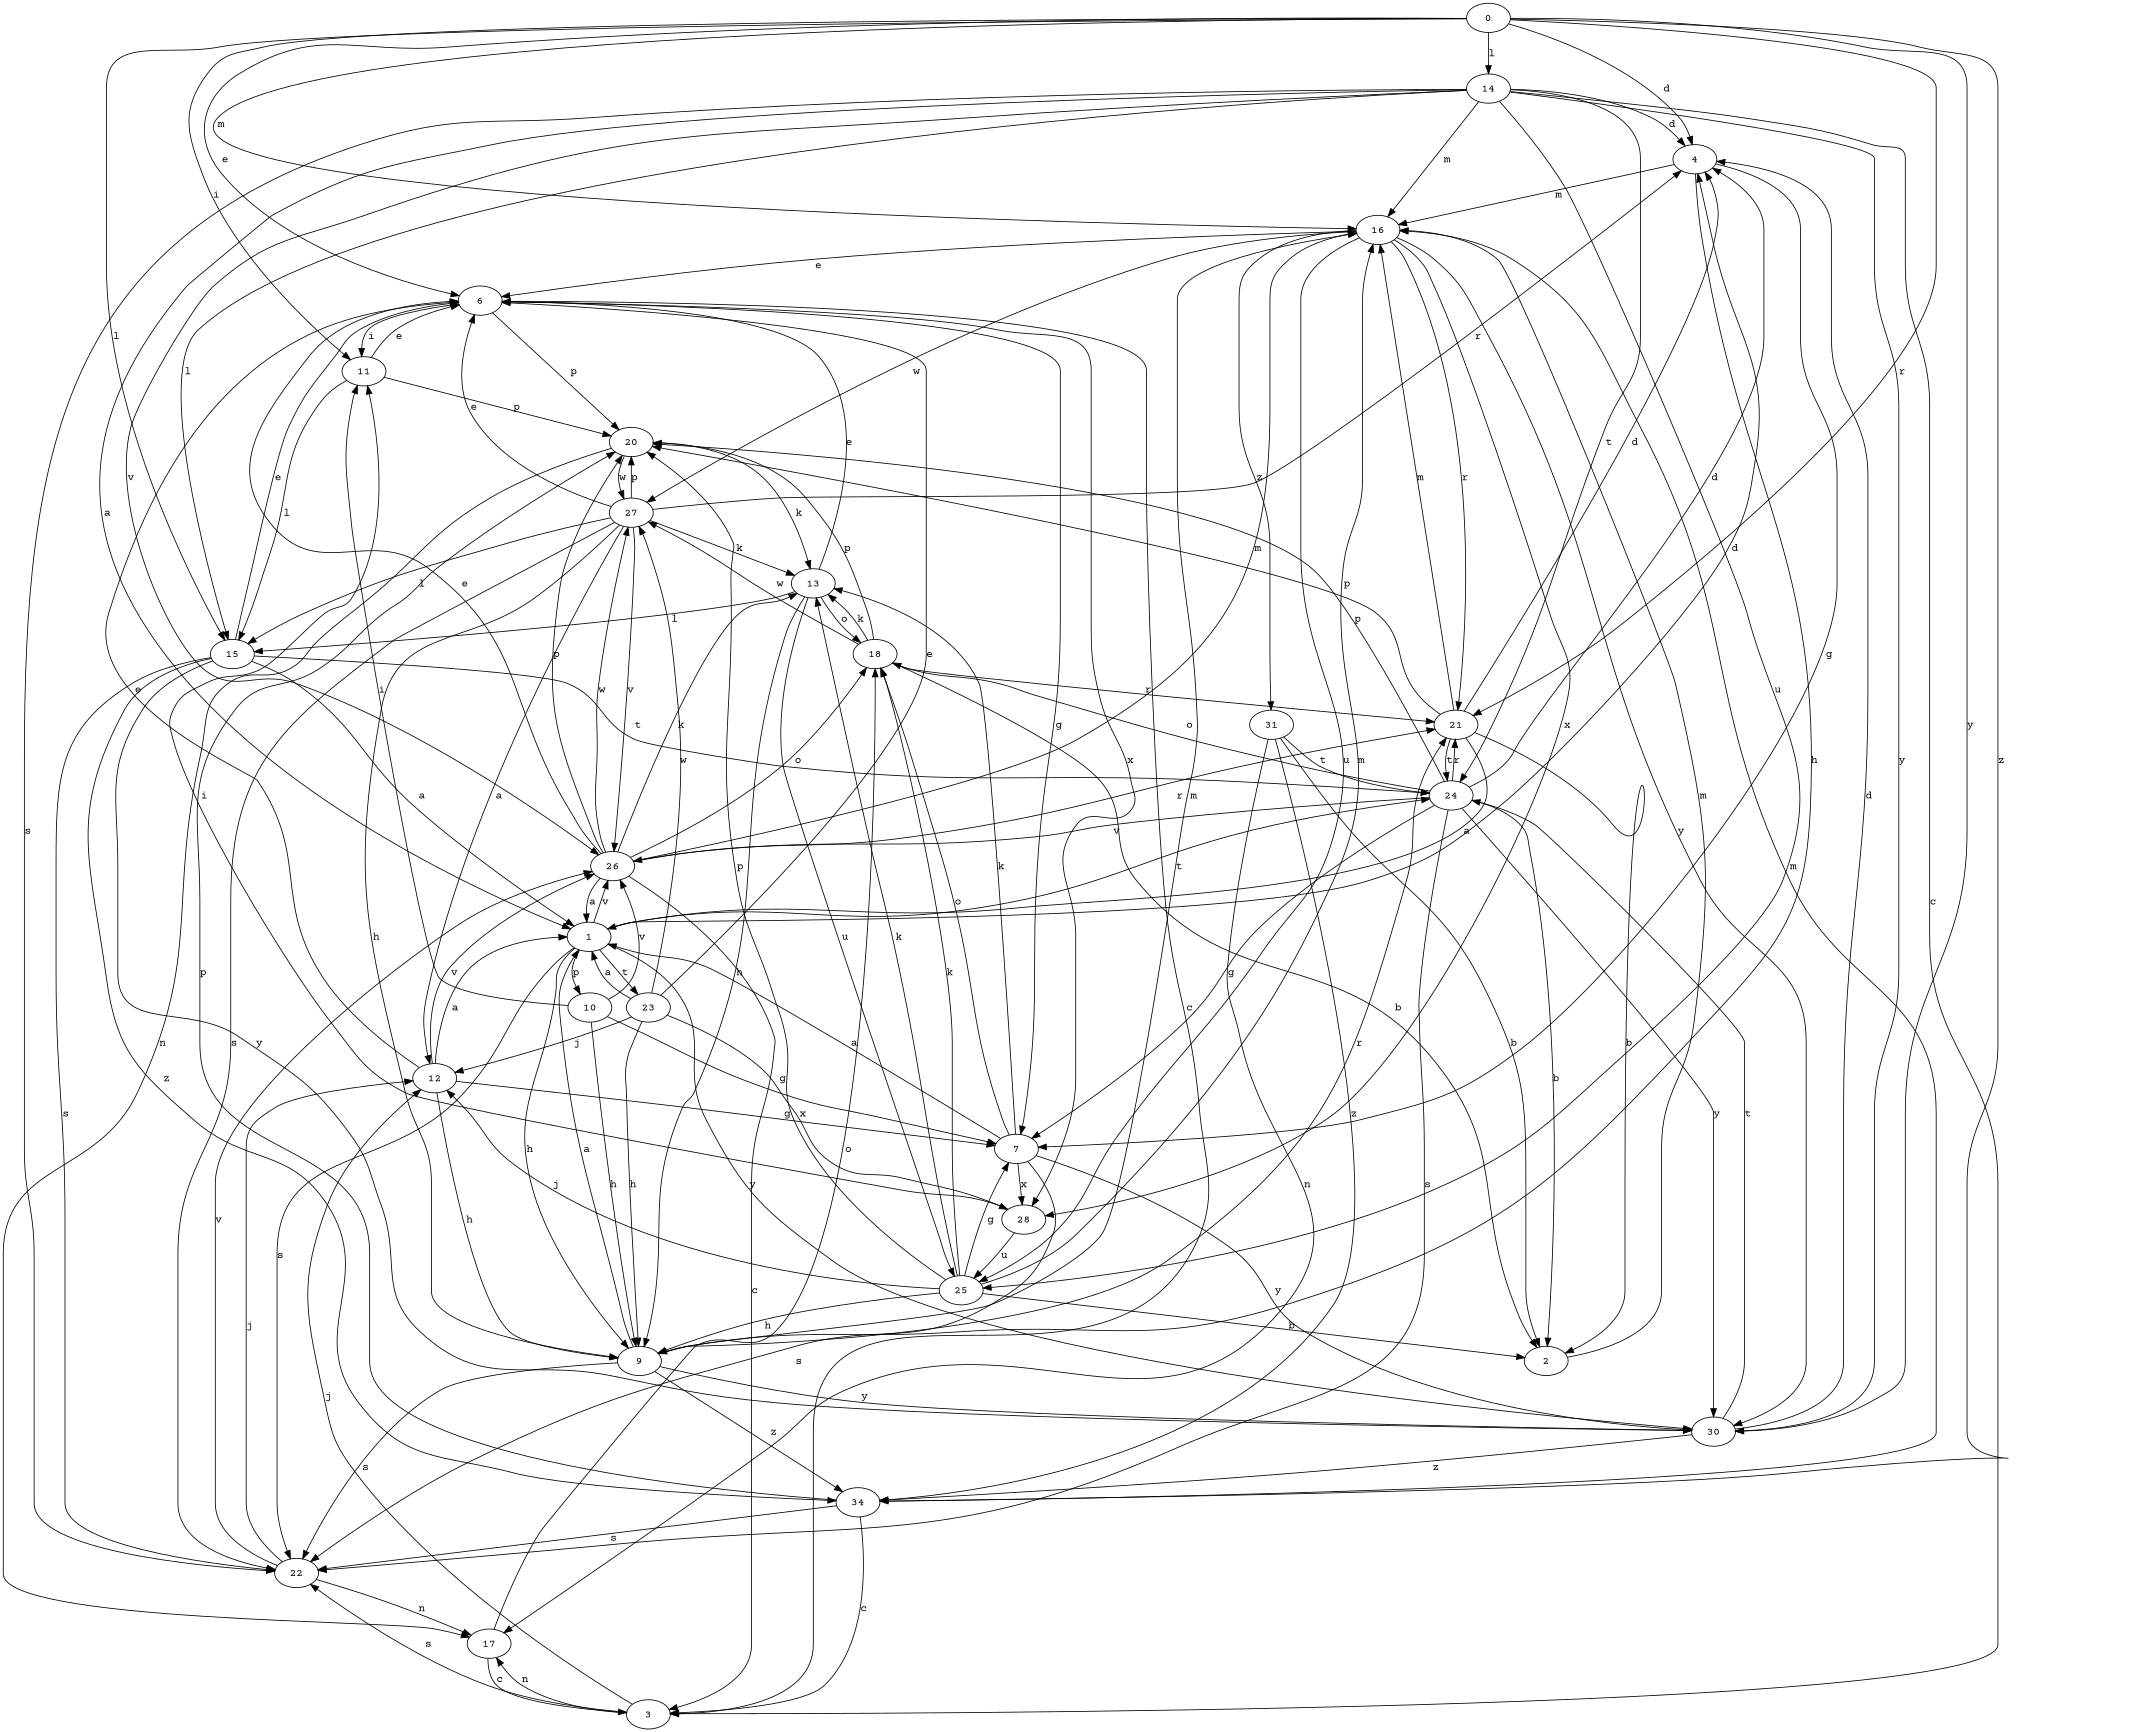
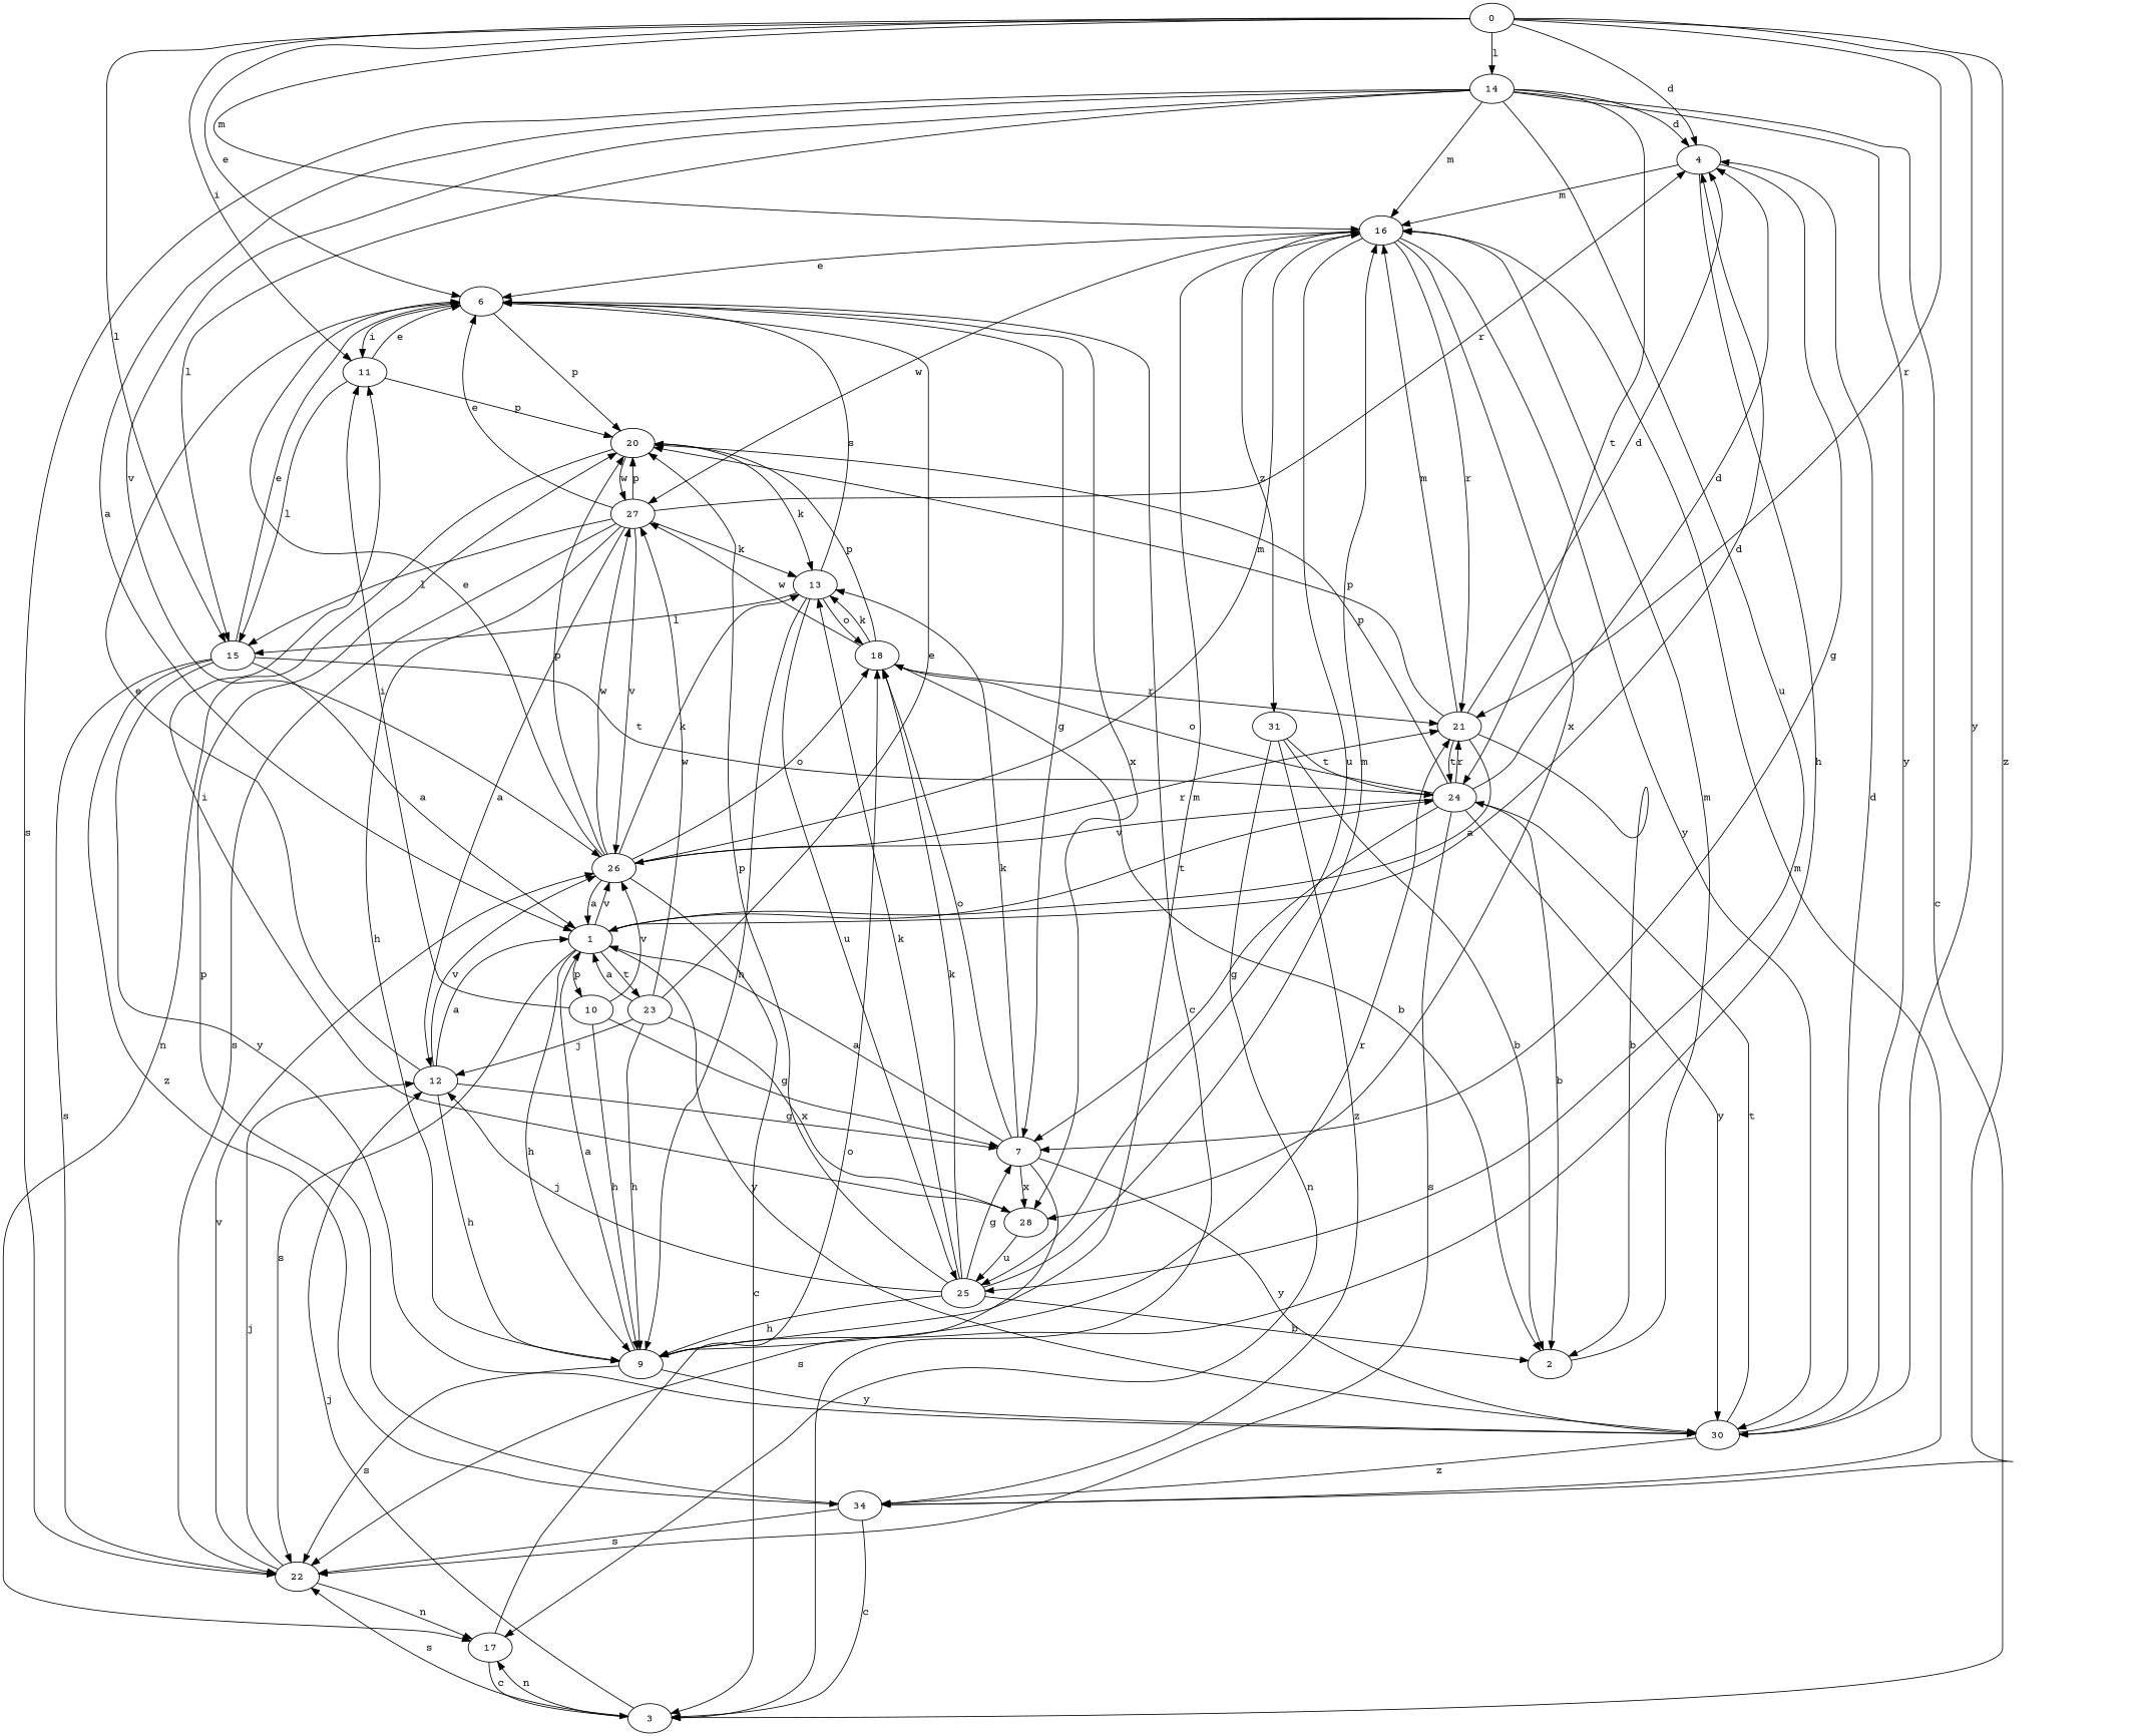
  strict digraph {
    fontname="Courier Prime"
    node [fontname="Courier Prime"]
    edge [fontname="Courier Prime"]
    0
    4
    6
    11
    14
    15
    16
    21
    30
    34
    9
    7
    3
    20
    28
    1
    22
    24
    26
    25
    31
    27
    2
    17
    n25 [label=10]
    23
    12
    18
    13
    0 -> 4 [label=d]
    0 -> 6 [label=e]
    0 -> 11 [label=i]
    0 -> 14 [label=l]
    0 -> 15 [label=l]
    0 -> 16 [label=m]
    0 -> 21 [label=r]
    0 -> 30 [label=y]
    0 -> 34 [label=z]
    4 -> 16 [label=m]
    4 -> 9 [label=h]
    4 -> 7 [label=g]
    6 -> 11 [label=i]
    6 -> 7 [label=g]
    6 -> 3 [label=c]
    6 -> 20 [label=p]
    6 -> 28 [label=x]
    11 -> 6 [label=e]
    11 -> 15 [label=l]
    11 -> 20 [label=p]
    14 -> 4 [label=d]
    14 -> 15 [label=l]
    14 -> 16 [label=m]
    14 -> 30 [label=y]
    14 -> 3 [label=c]
    14 -> 1 [label=a]
    14 -> 22 [label=s]
    14 -> 24 [label=t]
    14 -> 26 [label=v]
    14 -> 25 [label=u]
    15 -> 6 [label=e]
    15 -> 30 [label=y]
    15 -> 34 [label=z]
    15 -> 1 [label=a]
    15 -> 22 [label=s]
    15 -> 24 [label=t]
    16 -> 6 [label=e]
    16 -> 21 [label=r]
    16 -> 30 [label=y]
    16 -> 28 [label=x]
    16 -> 25 [label=u]
    16 -> 31 [label=z]
    16 -> 27 [label=w]
    21 -> 4 [label=d]
    21 -> 16 [label=m]
    21 -> 20 [label=p]
    21 -> 1 [label=a]
    21 -> 24 [label=t]
    21 -> 2 [label=b]
    30 -> 4 [label=d]
    30 -> 34 [label=z]
    30 -> 24 [label=t]
    34 -> 16 [label=m]
    34 -> 3 [label=c]
    34 -> 20 [label=p]
    34 -> 22 [label=s]
    9 -> 16 [label=m]
    9 -> 21 [label=r]
    9 -> 30 [label=y]
-   9 -> 34 [label=z]
    9 -> 1 [label=a]
    9 -> 22 [label=s]
    7 -> 30 [label=y]
    7 -> 28 [label=x]
    7 -> 1 [label=a]
    7 -> 22 [label=s]
    7 -> 18 [label=o]
    7 -> 13 [label=k]
    3 -> 22 [label=s]
    3 -> 17 [label=n]
    3 -> 12 [label=j]
    20 -> 27 [label=w]
    20 -> 17 [label=n]
    20 -> 13 [label=k]
    28 -> 11 [label=i]
    28 -> 25 [label=u]
    1 -> 4 [label=d]
    1 -> 30 [label=y]
    1 -> 9 [label=h]
    1 -> 22 [label=s]
    1 -> 24 [label=t]
    1 -> 26 [label=v]
    1 -> n25 [label=p]
    1 -> 23 [label=t]
    22 -> 26 [label=v]
    22 -> 17 [label=n]
    22 -> 12 [label=j]
    24 -> 4 [label=d]
    24 -> 21 [label=r]
    24 -> 30 [label=y]
    24 -> 7 [label=g]
    24 -> 20 [label=p]
    24 -> 22 [label=s]
    24 -> 26 [label=v]
    24 -> 2 [label=b]
    24 -> 18 [label=o]
    26 -> 6 [label=e]
    26 -> 16 [label=m]
    26 -> 21 [label=r]
    26 -> 3 [label=c]
    26 -> 20 [label=p]
    26 -> 1 [label=a]
    26 -> 27 [label=w]
    26 -> 18 [label=o]
    26 -> 13 [label=k]
    25 -> 16 [label=m]
    25 -> 9 [label=h]
    25 -> 7 [label=g]
    25 -> 20 [label=p]
    25 -> 2 [label=b]
    25 -> 12 [label=j]
    25 -> 18 [label=k]
    25 -> 13 [label=k]
    31 -> 34 [label=z]
    31 -> 24 [label=t]
    31 -> 2 [label=b]
    31 -> 17 [label=n]
    27 -> 4 [label=r]
    27 -> 6 [label=e]
    27 -> 15 [label=l]
    27 -> 9 [label=h]
    27 -> 20 [label=p]
    27 -> 22 [label=s]
    27 -> 26 [label=v]
    27 -> 12 [label=a]
    27 -> 13 [label=k]
    2 -> 16 [label=m]
    17 -> 3 [label=c]
    17 -> 18 [label=o]
    n25 -> 11 [label=i]
    n25 -> 9 [label=h]
    n25 -> 7 [label=g]
    n25 -> 26 [label=v]
    23 -> 6 [label=e]
    23 -> 9 [label=h]
    23 -> 28 [label=x]
    23 -> 1 [label=a]
    23 -> 27 [label=w]
    23 -> 12 [label=j]
    12 -> 6 [label=e]
    12 -> 9 [label=h]
    12 -> 7 [label=g]
    12 -> 1 [label=a]
    12 -> 26 [label=v]
    18 -> 21 [label=r]
    18 -> 20 [label=p]
    18 -> 27 [label=w]
    18 -> 2 [label=b]
    18 -> 13 [label=k]
-   13 -> 6 [label=e]
+   13 -> 6 [label=s]
    13 -> 15 [label=l]
    13 -> 9 [label=h]
    13 -> 25 [label=u]
    13 -> 18 [label=o]
  }
